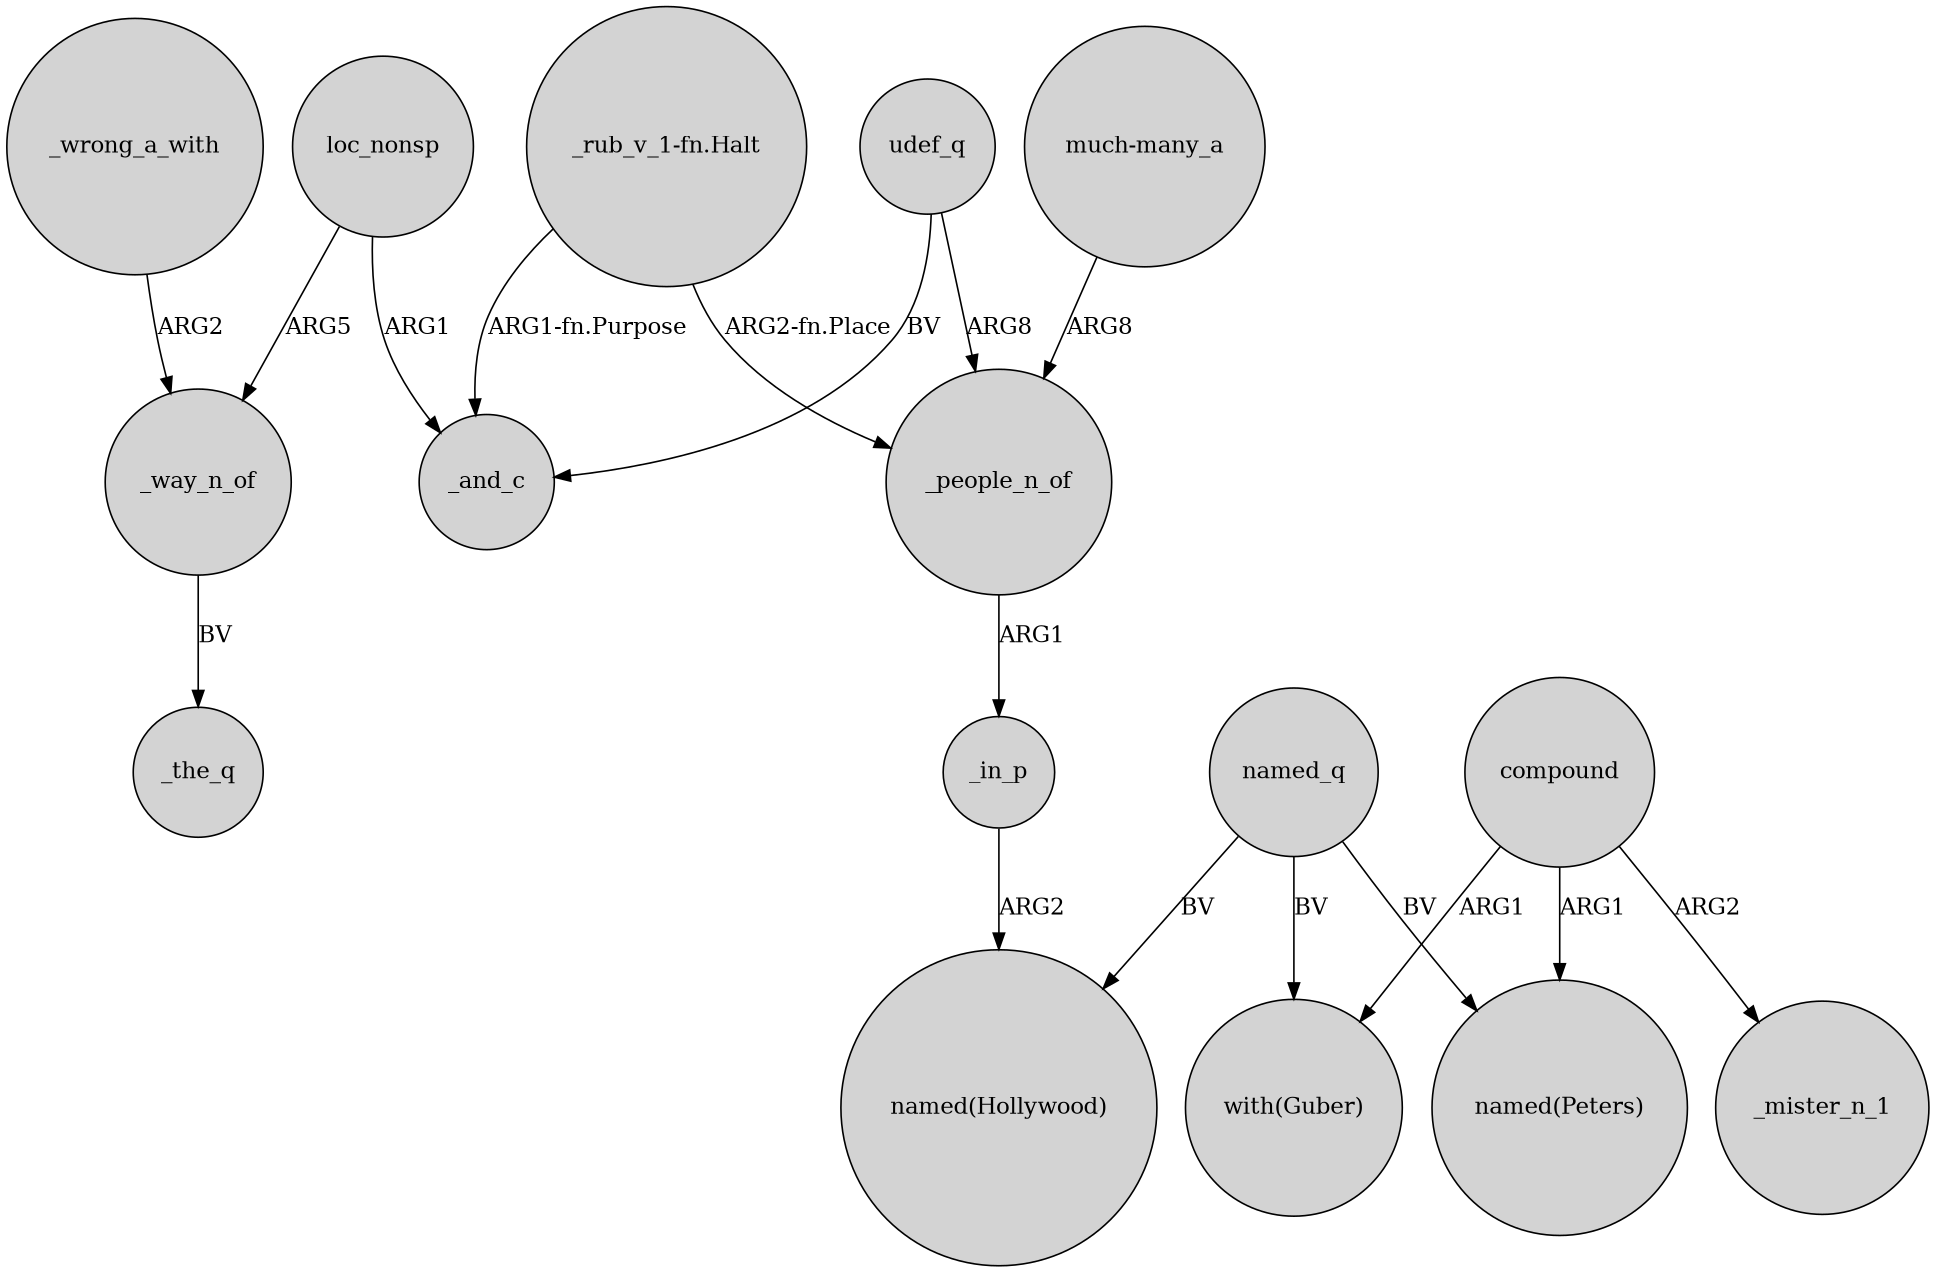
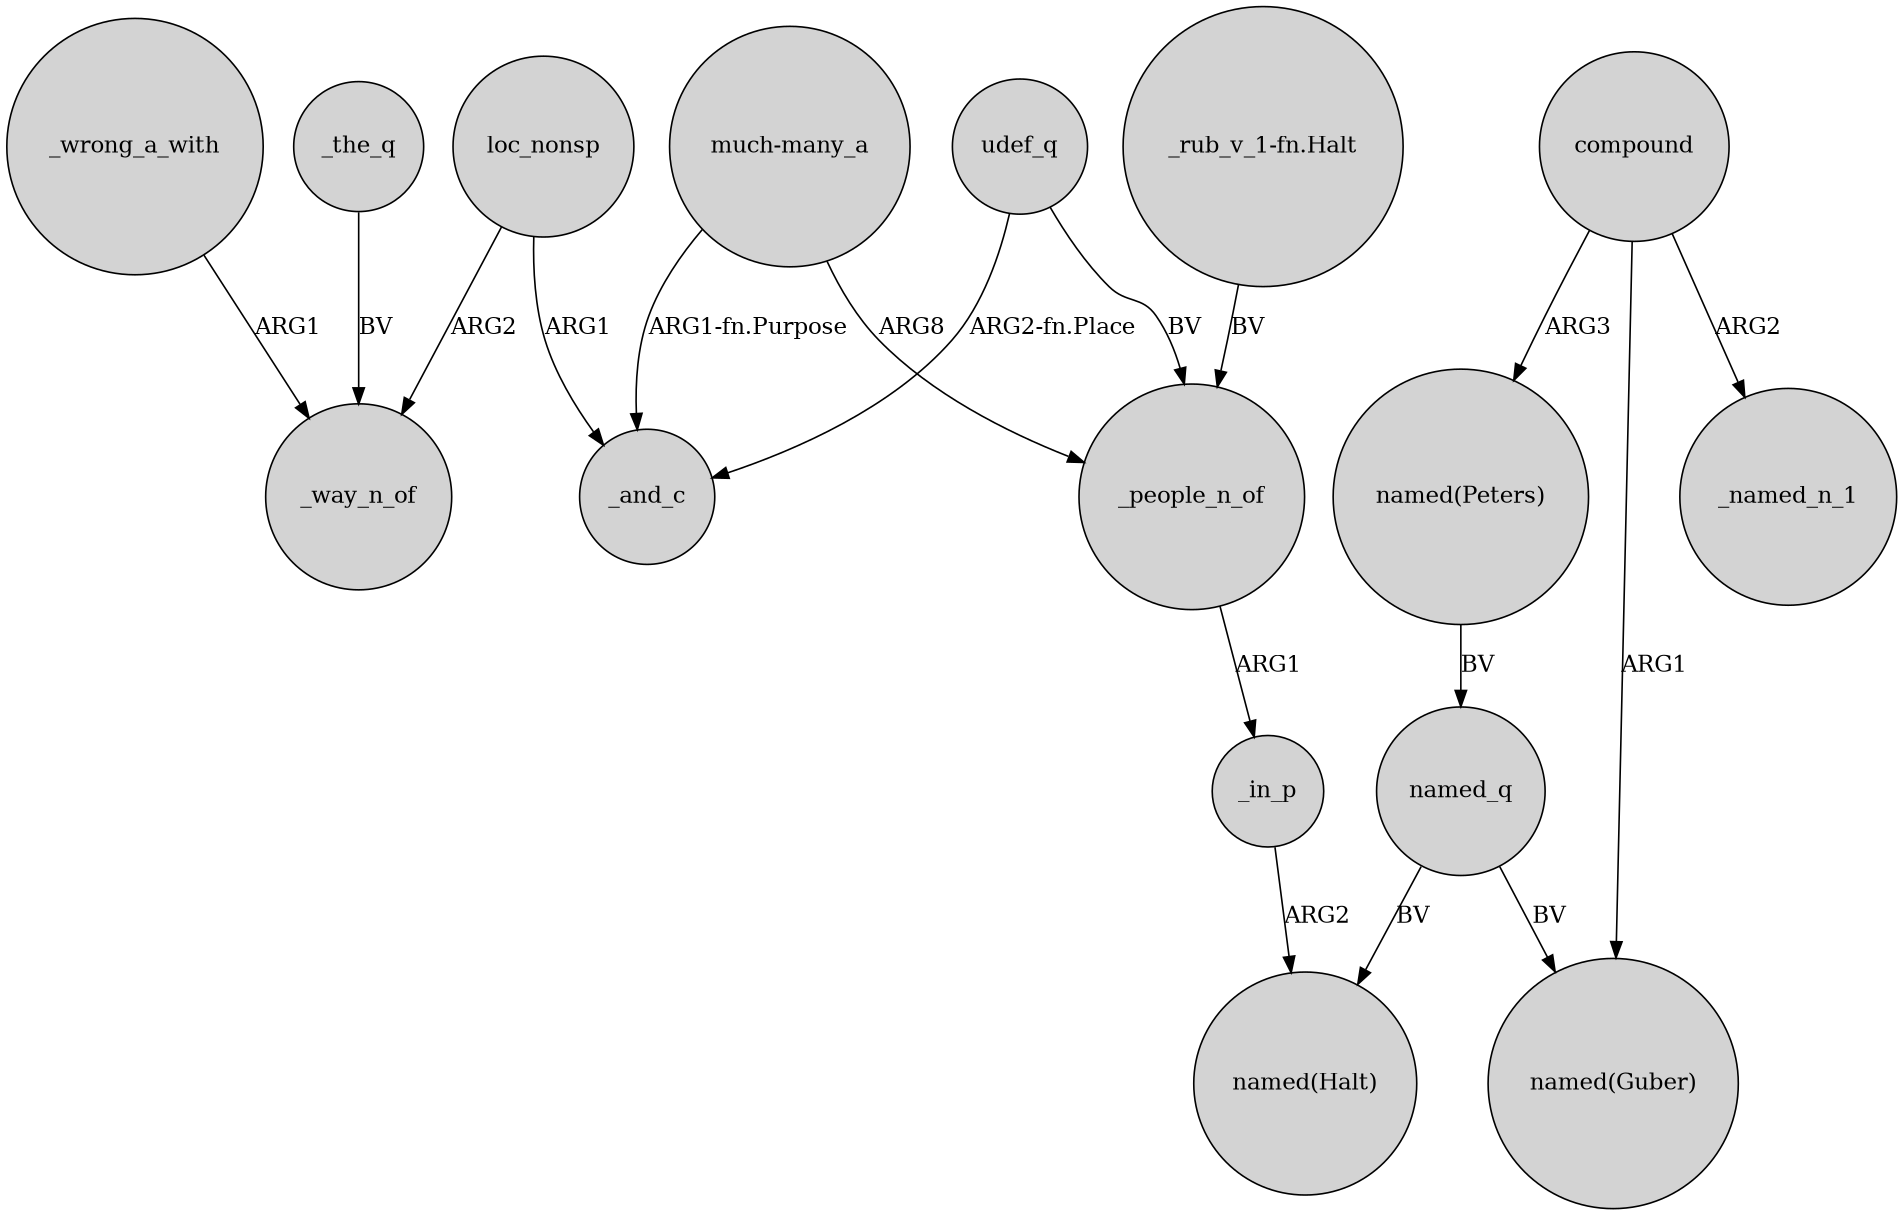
  digraph {
    node [shape=circle style=filled]
    loc_nonsp
    _way_n_of
    _and_c
    "_rub_v_1-fn.Halt"
    _people_n_of
    udef_q
    _in_p
    _the_q
    _wrong_a_with
    compound
-   _mister_n_1
+   _mister_n_1 [label=_named_n_1]
    "named(Peters)"
-   "named(Guber)" [label="with(Guber)"]
+   "named(Guber)"
    n14 [label=named_q]
-   "named(Hollywood)"
+   "named(Hollywood)" [label="named(Halt)"]
    "much-many_a"
-   loc_nonsp -> _way_n_of [label=ARG5]
+   loc_nonsp -> _way_n_of [label=ARG2]
    loc_nonsp -> _and_c [label=ARG1]
-   "_rub_v_1-fn.Halt" -> _and_c [label="ARG1-fn.Purpose"]
-   "_rub_v_1-fn.Halt" -> _people_n_of [label="ARG2-fn.Place"]
+   "much-many_a" -> _and_c [label="ARG1-fn.Purpose"]
+   "_rub_v_1-fn.Halt" -> _people_n_of [label=BV]
    _people_n_of -> _in_p [label=ARG1]
-   udef_q -> _and_c [label=BV]
-   udef_q -> _people_n_of [label=ARG8]
+   udef_q -> _and_c [label="ARG2-fn.Place"]
+   udef_q -> _people_n_of [label=BV]
    _in_p -> "named(Hollywood)" [label=ARG2]
-   _way_n_of -> _the_q [label=BV]
-   _wrong_a_with -> _way_n_of [label=ARG2]
+   _the_q -> _way_n_of [label=BV]
+   _wrong_a_with -> _way_n_of [label=ARG1]
    compound -> _mister_n_1 [label=ARG2]
-   compound -> "named(Peters)" [label=ARG1]
+   compound -> "named(Peters)" [label=ARG3]
    compound -> "named(Guber)" [label=ARG1]
-   n14 -> "named(Peters)" [label=BV]
+   "named(Peters)" -> n14 [label=BV]
    n14 -> "named(Guber)" [label=BV]
    n14 -> "named(Hollywood)" [label=BV]
    "much-many_a" -> _people_n_of [label=ARG8]
  }
